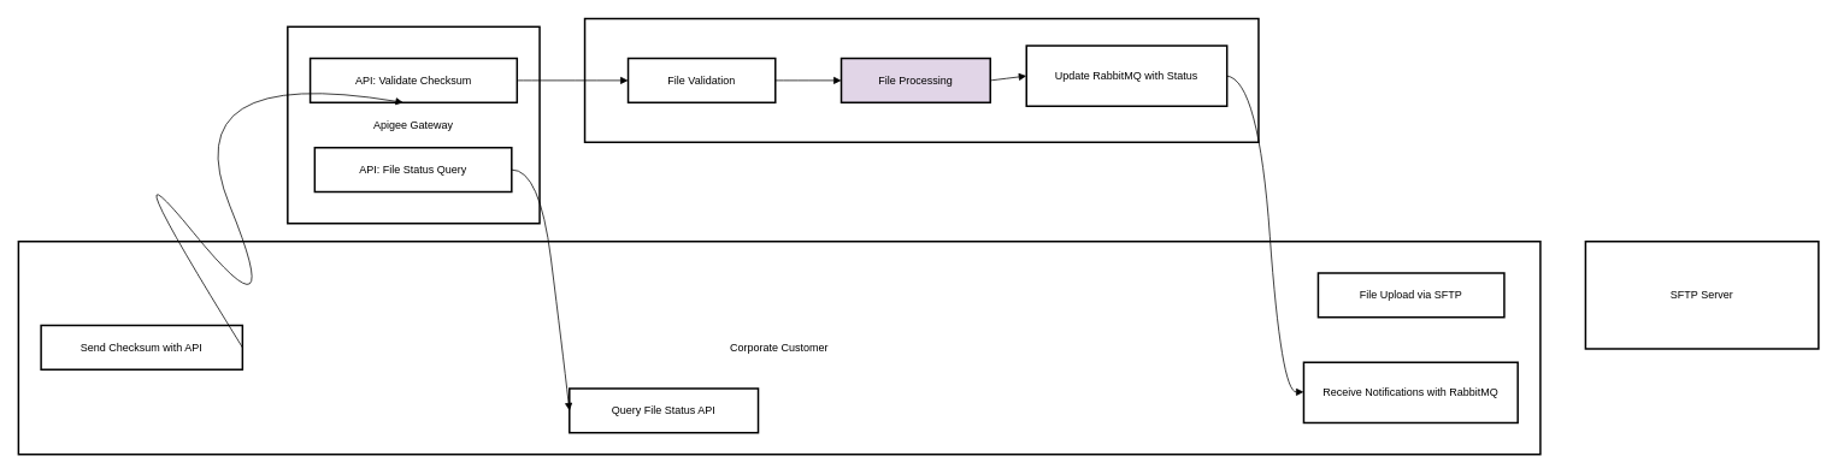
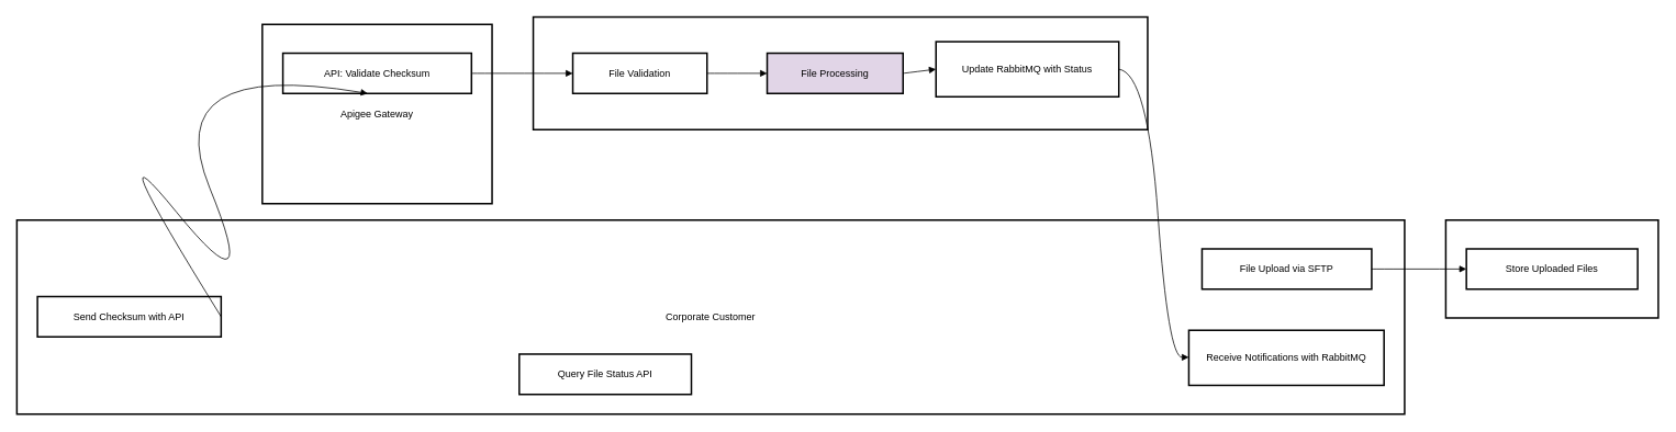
  <mxCell id="0" />
  <mxCell id="1" parent="0" />
  <mxCell id="2" value="Apigee Gateway" style="whiteSpace=wrap;strokeWidth=2;" vertex="1" parent="1"><mxGeometry x="318" y="29" width="279" height="218" as="geometry" /></mxCell>
  <mxCell id="3" value="Backend Processing" style="whiteSpace=wrap;strokeWidth=2;" vertex="1" parent="1"><mxGeometry x="647" y="20" width="746" height="137" as="geometry" /></mxCell>
  <mxCell id="4" value="SFTP Server" style="whiteSpace=wrap;strokeWidth=2;" vertex="1" parent="1"><mxGeometry x="1755" y="267" width="258" height="119" as="geometry" /></mxCell>
  <mxCell id="5" value="Corporate Customer" style="whiteSpace=wrap;strokeWidth=2;" vertex="1" parent="1"><mxGeometry x="20" y="267" width="1685" height="236" as="geometry" /></mxCell>
  <mxCell id="6" value="File Upload via SFTP" style="whiteSpace=wrap;strokeWidth=2;" vertex="1" parent="1"><mxGeometry x="1459" y="302" width="206" height="49" as="geometry" /></mxCell>
  <mxCell id="7" value="Send Checksum with API" style="whiteSpace=wrap;strokeWidth=2;" vertex="1" parent="1"><mxGeometry x="45" y="360" width="223" height="49" as="geometry" /></mxCell>
  <mxCell id="8" value="Receive Notifications with RabbitMQ" style="whiteSpace=wrap;strokeWidth=2;" vertex="1" parent="1"><mxGeometry x="1443" y="401" width="237" height="67" as="geometry" /></mxCell>
  <mxCell id="9" value="Query File Status API" style="whiteSpace=wrap;strokeWidth=2;" vertex="1" parent="1"><mxGeometry x="630" y="430" width="209" height="49" as="geometry" /></mxCell>
+ <mxCell id="10" value="Store Uploaded Files" style="whiteSpace=wrap;strokeWidth=2;" vertex="1" parent="1"><mxGeometry x="1780" y="302" width="208" height="49" as="geometry" /></mxCell>
  <mxCell id="11" value="File Validation" style="whiteSpace=wrap;strokeWidth=2;" vertex="1" parent="1"><mxGeometry x="695" y="64" width="163" height="49" as="geometry" /></mxCell>
  <mxCell id="12" value="File Processing" style="whiteSpace=wrap;strokeWidth=2;fillColor=#e1d5e7;" vertex="1" parent="1"><mxGeometry x="931" y="64" width="165" height="49" as="geometry" /></mxCell>
  <mxCell id="13" value="Update RabbitMQ with Status" style="whiteSpace=wrap;strokeWidth=2;" vertex="1" parent="1"><mxGeometry x="1136" y="50" width="222" height="67" as="geometry" /></mxCell>
  <mxCell id="14" value="API: Validate Checksum" style="whiteSpace=wrap;strokeWidth=2;" vertex="1" parent="1"><mxGeometry x="343" y="64" width="229" height="49" as="geometry" /></mxCell>
- <mxCell id="15" value="API: File Status Query" style="whiteSpace=wrap;strokeWidth=2;" vertex="1" parent="1"><mxGeometry x="348" y="163" width="218" height="49" as="geometry" /></mxCell>
+ <mxCell id="16" value="" style="curved=1;startArrow=none;endArrow=block;exitX=1;exitY=0.5;entryX=0;entryY=0.5;rounded=0;" edge="1" parent="1" source="6" target="10"><mxGeometry relative="1" as="geometry"><Array as="points" /></mxGeometry></mxCell>
  <mxCell id="17" value="" style="curved=1;startArrow=none;endArrow=block;exitX=1;exitY=0.5;entryX=0.45;entryY=1;rounded=0;" edge="1" parent="1" source="7" target="14"><mxGeometry relative="1" as="geometry"><Array as="points"><mxPoint x="110" y="130" /><mxPoint x="318" y="385" /><mxPoint x="190" y="70" /></Array></mxGeometry></mxCell>
  <mxCell id="18" value="" style="curved=1;startArrow=none;endArrow=block;exitX=1;exitY=0.5;entryX=0;entryY=0.5;rounded=0;" edge="1" parent="1" source="14" target="11"><mxGeometry relative="1" as="geometry"><Array as="points" /></mxGeometry></mxCell>
  <mxCell id="19" value="" style="curved=1;startArrow=none;endArrow=block;exitX=1;exitY=0.5;entryX=0;entryY=0.5;rounded=0;" edge="1" parent="1" source="11" target="12"><mxGeometry relative="1" as="geometry"><Array as="points" /></mxGeometry></mxCell>
  <mxCell id="20" value="" style="curved=1;startArrow=none;endArrow=block;exitX=1;exitY=0.5;entryX=0;entryY=0.5;rounded=0;" edge="1" parent="1" source="12" target="13"><mxGeometry relative="1" as="geometry"><Array as="points" /></mxGeometry></mxCell>
  <mxCell id="21" value="" style="curved=1;startArrow=none;endArrow=block;exitX=1;exitY=0.5;entryX=0;entryY=0.49;rounded=0;" edge="1" parent="1" source="13" target="8"><mxGeometry relative="1" as="geometry"><Array as="points"><mxPoint x="1393" y="88" /><mxPoint x="1418" y="434" /></Array></mxGeometry></mxCell>
- <mxCell id="22" value="" style="curved=1;startArrow=none;endArrow=block;exitX=1;exitY=0.5;entryX=0;entryY=0.5;rounded=0;" edge="1" parent="1" source="15" target="9"><mxGeometry relative="1" as="geometry"><Array as="points"><mxPoint x="597" y="187" /><mxPoint x="622" y="385" /></Array></mxGeometry></mxCell>
